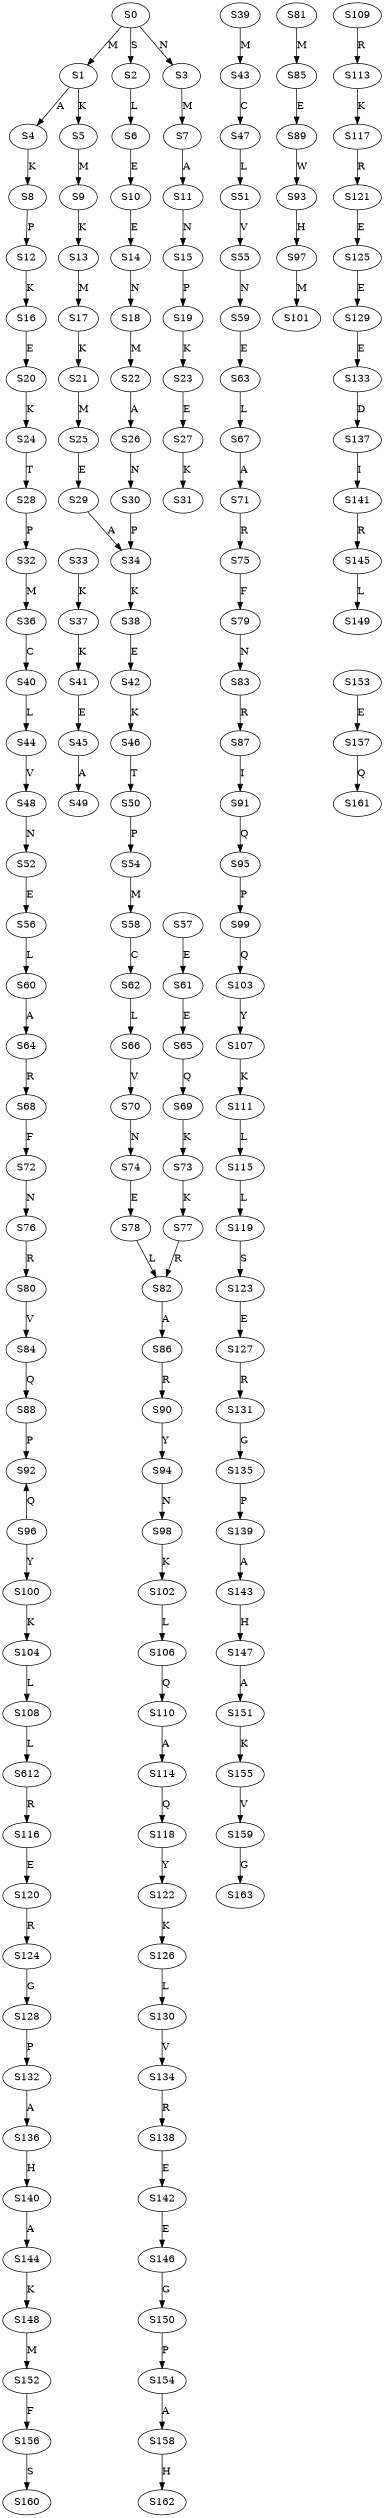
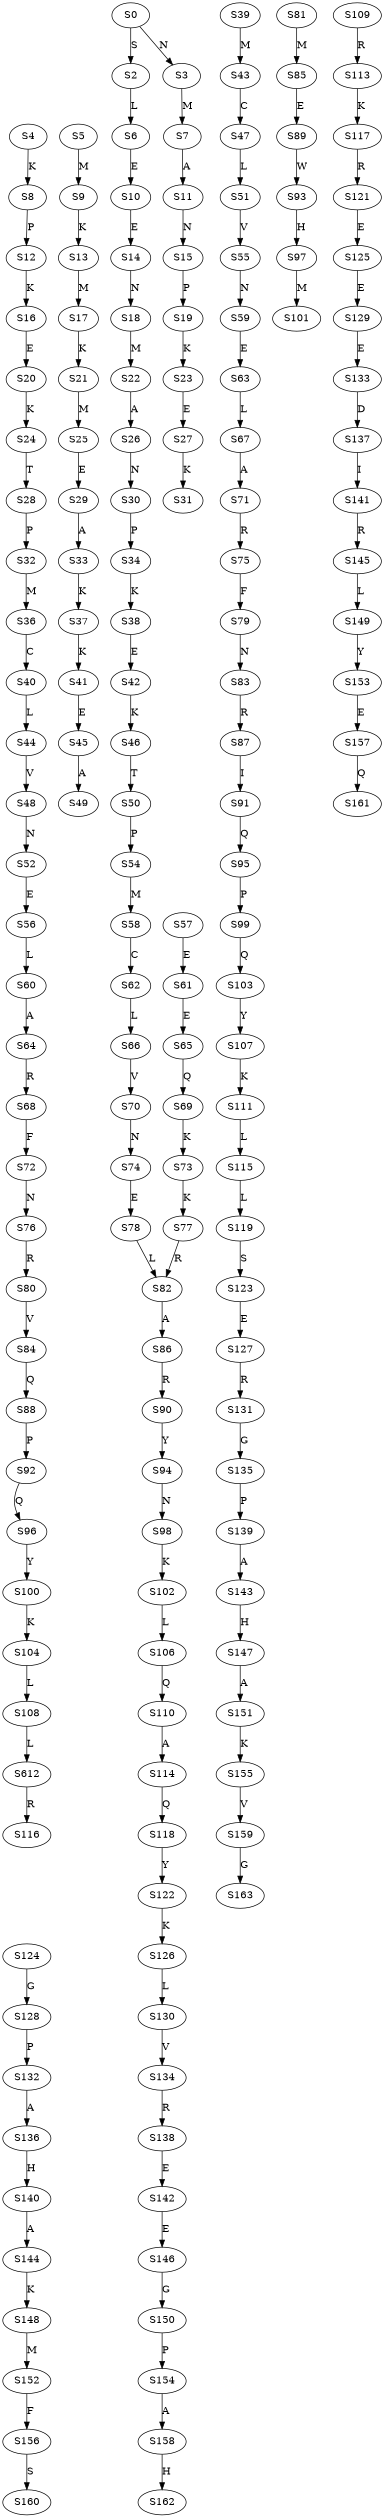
  strict digraph {
    S0
-   S1
    S2
    S3
    S4
    S5
    S6
    S7
    S8
    S9
    S10
    S11
    S12
    S13
    S14
    S15
    S16
    S17
    S18
    S19
    S20
    S21
    S22
    S23
    S24
    S25
    S26
    S27
    S28
    S29
    S30
    S31
    S32
    S33
    S34
    S36
    S37
    S38
    S40
    S41
    S42
    S39
    S43
    S44
    S45
    S46
    S47
    S48
    S49
    S50
    S51
    S52
    S54
    S55
    S56
    S58
    S59
    S60
    S57
    S61
    S62
    S63
    S64
    S65
    S66
    S67
    S68
    S69
    S70
    S71
    S72
    S73
    S74
    S75
    S76
    S77
    S78
    S79
    S80
    S82
    S83
    S84
    S81
    S85
    S86
    S87
    S88
    S89
    S90
    S91
    S92
    S93
    S94
    S95
    S96
    S97
    S98
    S99
    S100
    S101
    S102
    S103
    S104
    S106
    S107
    S108
    S110
    S111
    n109 [label=S612]
    S109
    S113
    S114
    S115
    S116
    S117
    S118
    S119
-   S120
    S121
    S122
    S123
    S124
    S125
    S126
    S127
    S128
    S129
    S130
    S131
    S132
    S133
    S134
    S135
    S136
    S137
    S138
    S139
    S140
    S141
    S142
    S143
    S144
    S145
    S146
    S147
    S148
    S149
    S150
    S151
    S152
    S153
    S154
    S155
    S156
    S157
    S158
    S159
    S160
    S161
    S162
    S163
-   S0 -> S1 [label=M]
    S0 -> S2 [label=S]
    S0 -> S3 [label=N]
-   S1 -> S4 [label=A]
-   S1 -> S5 [label=K]
    S2 -> S6 [label=L]
    S3 -> S7 [label=M]
    S4 -> S8 [label=K]
    S5 -> S9 [label=M]
    S6 -> S10 [label=E]
    S7 -> S11 [label=A]
    S8 -> S12 [label=P]
    S9 -> S13 [label=K]
    S10 -> S14 [label=E]
    S11 -> S15 [label=N]
    S12 -> S16 [label=K]
    S13 -> S17 [label=M]
    S14 -> S18 [label=N]
    S15 -> S19 [label=P]
    S16 -> S20 [label=E]
    S17 -> S21 [label=K]
    S18 -> S22 [label=M]
    S19 -> S23 [label=K]
    S20 -> S24 [label=K]
    S21 -> S25 [label=M]
    S22 -> S26 [label=A]
    S23 -> S27 [label=E]
    S24 -> S28 [label=T]
    S25 -> S29 [label=E]
    S26 -> S30 [label=N]
    S27 -> S31 [label=K]
    S28 -> S32 [label=P]
-   S29 -> S34 [label=A]
+   S29 -> S33 [label=A]
    S30 -> S34 [label=P]
    S32 -> S36 [label=M]
    S33 -> S37 [label=K]
    S34 -> S38 [label=K]
    S36 -> S40 [label=C]
    S37 -> S41 [label=K]
    S38 -> S42 [label=E]
    S40 -> S44 [label=L]
    S41 -> S45 [label=E]
    S42 -> S46 [label=K]
    S39 -> S43 [label=M]
    S43 -> S47 [label=C]
    S44 -> S48 [label=V]
    S45 -> S49 [label=A]
    S46 -> S50 [label=T]
    S47 -> S51 [label=L]
    S48 -> S52 [label=N]
    S50 -> S54 [label=P]
    S51 -> S55 [label=V]
    S52 -> S56 [label=E]
    S54 -> S58 [label=M]
    S55 -> S59 [label=N]
    S56 -> S60 [label=L]
    S58 -> S62 [label=C]
    S59 -> S63 [label=E]
    S60 -> S64 [label=A]
    S57 -> S61 [label=E]
    S61 -> S65 [label=E]
    S62 -> S66 [label=L]
    S63 -> S67 [label=L]
    S64 -> S68 [label=R]
    S65 -> S69 [label=Q]
    S66 -> S70 [label=V]
    S67 -> S71 [label=A]
    S68 -> S72 [label=F]
    S69 -> S73 [label=K]
    S70 -> S74 [label=N]
    S71 -> S75 [label=R]
    S72 -> S76 [label=N]
    S73 -> S77 [label=K]
    S74 -> S78 [label=E]
    S75 -> S79 [label=F]
    S76 -> S80 [label=R]
    S77 -> S82 [label=R]
    S78 -> S82 [label=L]
    S79 -> S83 [label=N]
    S80 -> S84 [label=V]
    S82 -> S86 [label=A]
    S83 -> S87 [label=R]
    S84 -> S88 [label=Q]
    S81 -> S85 [label=M]
    S85 -> S89 [label=E]
    S86 -> S90 [label=R]
    S87 -> S91 [label=I]
    S88 -> S92 [label=P]
    S89 -> S93 [label=W]
    S90 -> S94 [label=Y]
    S91 -> S95 [label=Q]
-   S96 -> S92 [label=Q]
+   S92 -> S96 [label=Q]
    S93 -> S97 [label=H]
    S94 -> S98 [label=N]
    S95 -> S99 [label=P]
    S96 -> S100 [label=Y]
    S97 -> S101 [label=M]
    S98 -> S102 [label=K]
    S99 -> S103 [label=Q]
    S100 -> S104 [label=K]
    S102 -> S106 [label=L]
    S103 -> S107 [label=Y]
    S104 -> S108 [label=L]
    S106 -> S110 [label=Q]
    S107 -> S111 [label=K]
    S108 -> n109 [label=L]
    S110 -> S114 [label=A]
    S111 -> S115 [label=L]
    n109 -> S116 [label=R]
    S109 -> S113 [label=R]
    S113 -> S117 [label=K]
    S114 -> S118 [label=Q]
    S115 -> S119 [label=L]
-   S116 -> S120 [label=E]
    S117 -> S121 [label=R]
    S118 -> S122 [label=Y]
    S119 -> S123 [label=S]
-   S120 -> S124 [label=R]
    S121 -> S125 [label=E]
    S122 -> S126 [label=K]
    S123 -> S127 [label=E]
    S124 -> S128 [label=G]
    S125 -> S129 [label=E]
    S126 -> S130 [label=L]
    S127 -> S131 [label=R]
    S128 -> S132 [label=P]
    S129 -> S133 [label=E]
    S130 -> S134 [label=V]
    S131 -> S135 [label=G]
    S132 -> S136 [label=A]
    S133 -> S137 [label=D]
    S134 -> S138 [label=R]
    S135 -> S139 [label=P]
    S136 -> S140 [label=H]
    S137 -> S141 [label=I]
    S138 -> S142 [label=E]
    S139 -> S143 [label=A]
    S140 -> S144 [label=A]
    S141 -> S145 [label=R]
    S142 -> S146 [label=E]
    S143 -> S147 [label=H]
    S144 -> S148 [label=K]
    S145 -> S149 [label=L]
    S146 -> S150 [label=G]
    S147 -> S151 [label=A]
    S148 -> S152 [label=M]
+   S149 -> S153 [label=Y]
    S150 -> S154 [label=P]
    S151 -> S155 [label=K]
    S152 -> S156 [label=F]
    S153 -> S157 [label=E]
    S154 -> S158 [label=A]
    S155 -> S159 [label=V]
    S156 -> S160 [label=S]
    S157 -> S161 [label=Q]
    S158 -> S162 [label=H]
    S159 -> S163 [label=G]
  }
